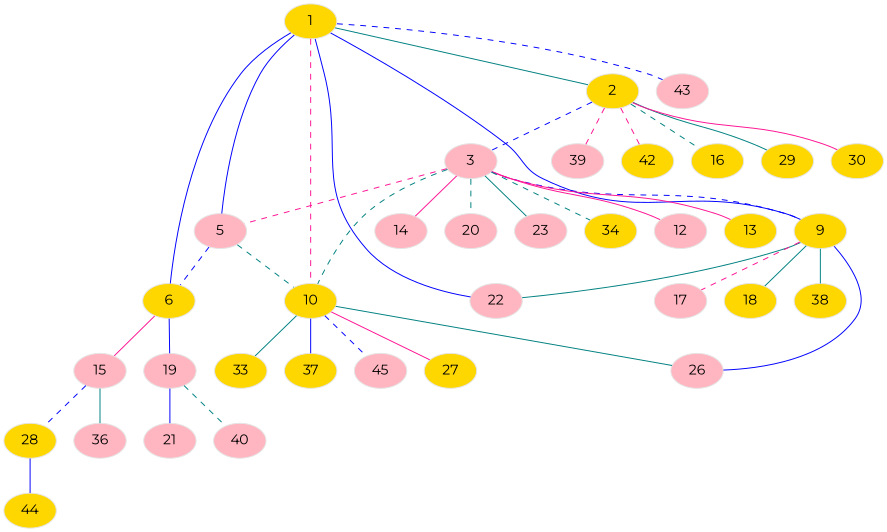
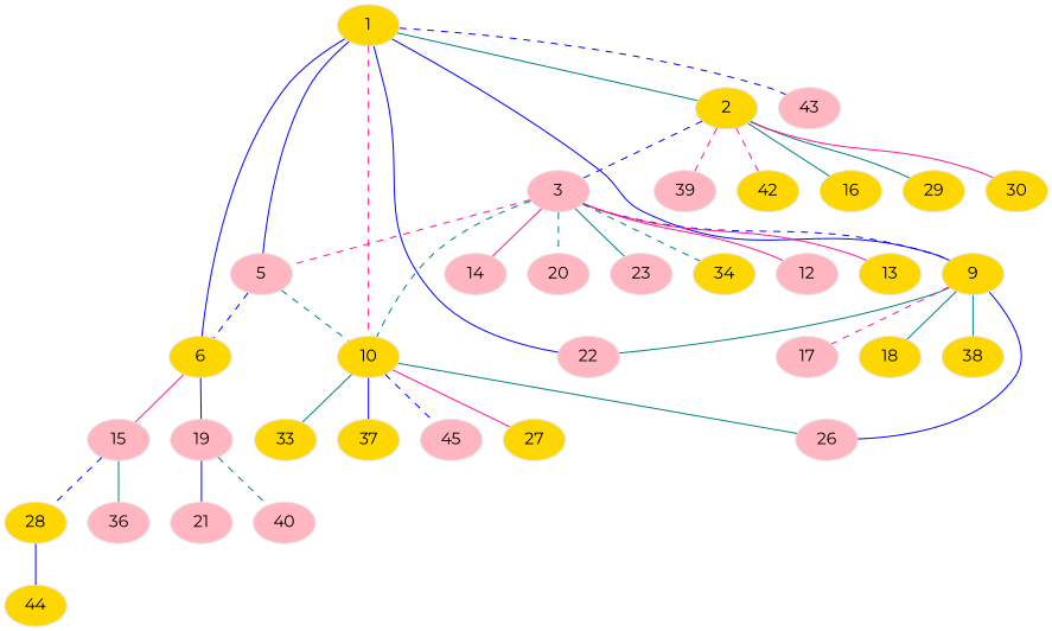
  graph {
    fontname=Montserrat
    node [color=gray90 fillcolor=gold fontname=Montserrat style=filled]
    edge [color=teal fontname=Montserrat style=solid]
    1 [super="+7"]
    2 [super="+11"]
    5 [fillcolor=lightpink super="+9"]
    6
    n5 [label=9 super="+25"]
    10 [super="+47"]
    22 [fillcolor=lightpink]
    43 [fillcolor=lightpink]
    3 [fillcolor=lightpink super="+4"]
    16
    29
    30
    39 [fillcolor=lightpink super="+46"]
    42
    15 [fillcolor=lightpink super="+49"]
    19 [fillcolor=lightpink super="+32"]
    17 [fillcolor=lightpink]
    18 [super="+24"]
    26 [fillcolor=lightpink]
    38
    27 [super="+31"]
    33
    37
    45 [fillcolor=lightpink]
    12 [fillcolor=lightpink super="+41"]
    13
    14 [fillcolor=lightpink]
    20 [fillcolor=lightpink]
    23 [fillcolor=lightpink]
    34
    28 [super="+35"]
    36 [fillcolor=lightpink]
    21 [fillcolor=lightpink super="+48"]
    40 [fillcolor=lightpink]
    44
    1 -- 2
    1 -- 5 [color=blue weight=2]
    1 -- 6 [color=blue]
    1 -- n5 [color=blue]
    1 -- 10 [color=deeppink style=dashed]
    1 -- 22 [color=blue]
    1 -- 43 [color=blue style=dashed]
    2 -- 3 [color=blue style=dashed]
-   2 -- 16 [style=dashed]
+   2 -- 16
    2 -- 29
    2 -- 30 [color=deeppink]
    2 -- 39 [color=deeppink style=dashed]
    2 -- 42 [color=deeppink style=dashed]
    5 -- 6 [color=blue style=dashed]
    5 -- 10 [style=dashed]
    6 -- 15 [color=deeppink]
    6 -- 19 [color=blue]
    n5 -- 22
    n5 -- 17 [color=deeppink style=dashed]
    n5 -- 18
    n5 -- 26 [color=blue]
    n5 -- 38
    10 -- 26
    10 -- 27 [color=deeppink]
    10 -- 33
    10 -- 37 [color=blue]
    10 -- 45 [color=blue style=dashed]
    3 -- 5 [color=deeppink style=dashed]
    3 -- n5 [color=blue style=dashed]
    3 -- 10 [style=dashed]
    3 -- 12 [color=deeppink]
    3 -- 13 [color=deeppink]
    3 -- 14 [color=deeppink]
    3 -- 20 [style=dashed]
    3 -- 23
    3 -- 34 [style=dashed]
    15 -- 28 [color=blue style=dashed]
    15 -- 36
    19 -- 21 [color=blue]
    19 -- 40 [style=dashed]
    28 -- 44 [color=blue]
  }
